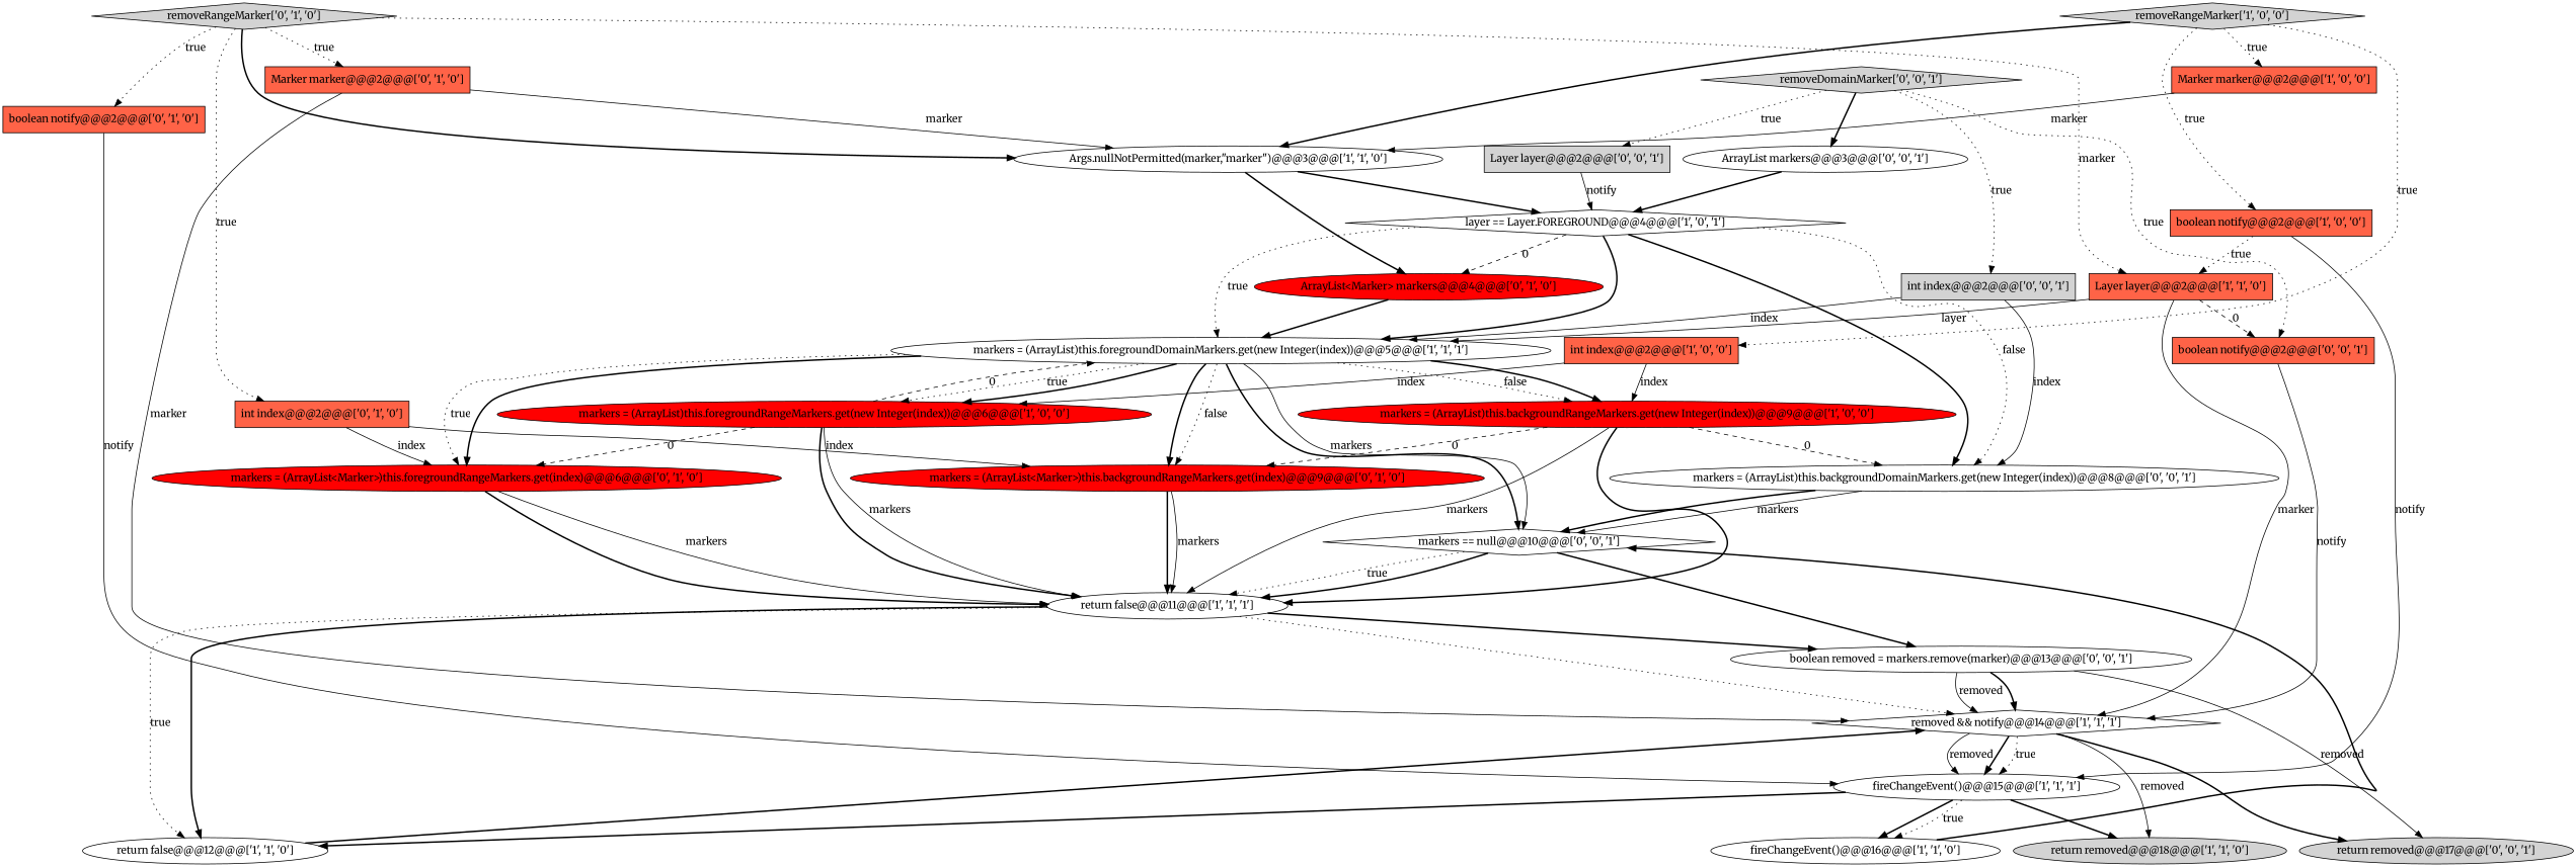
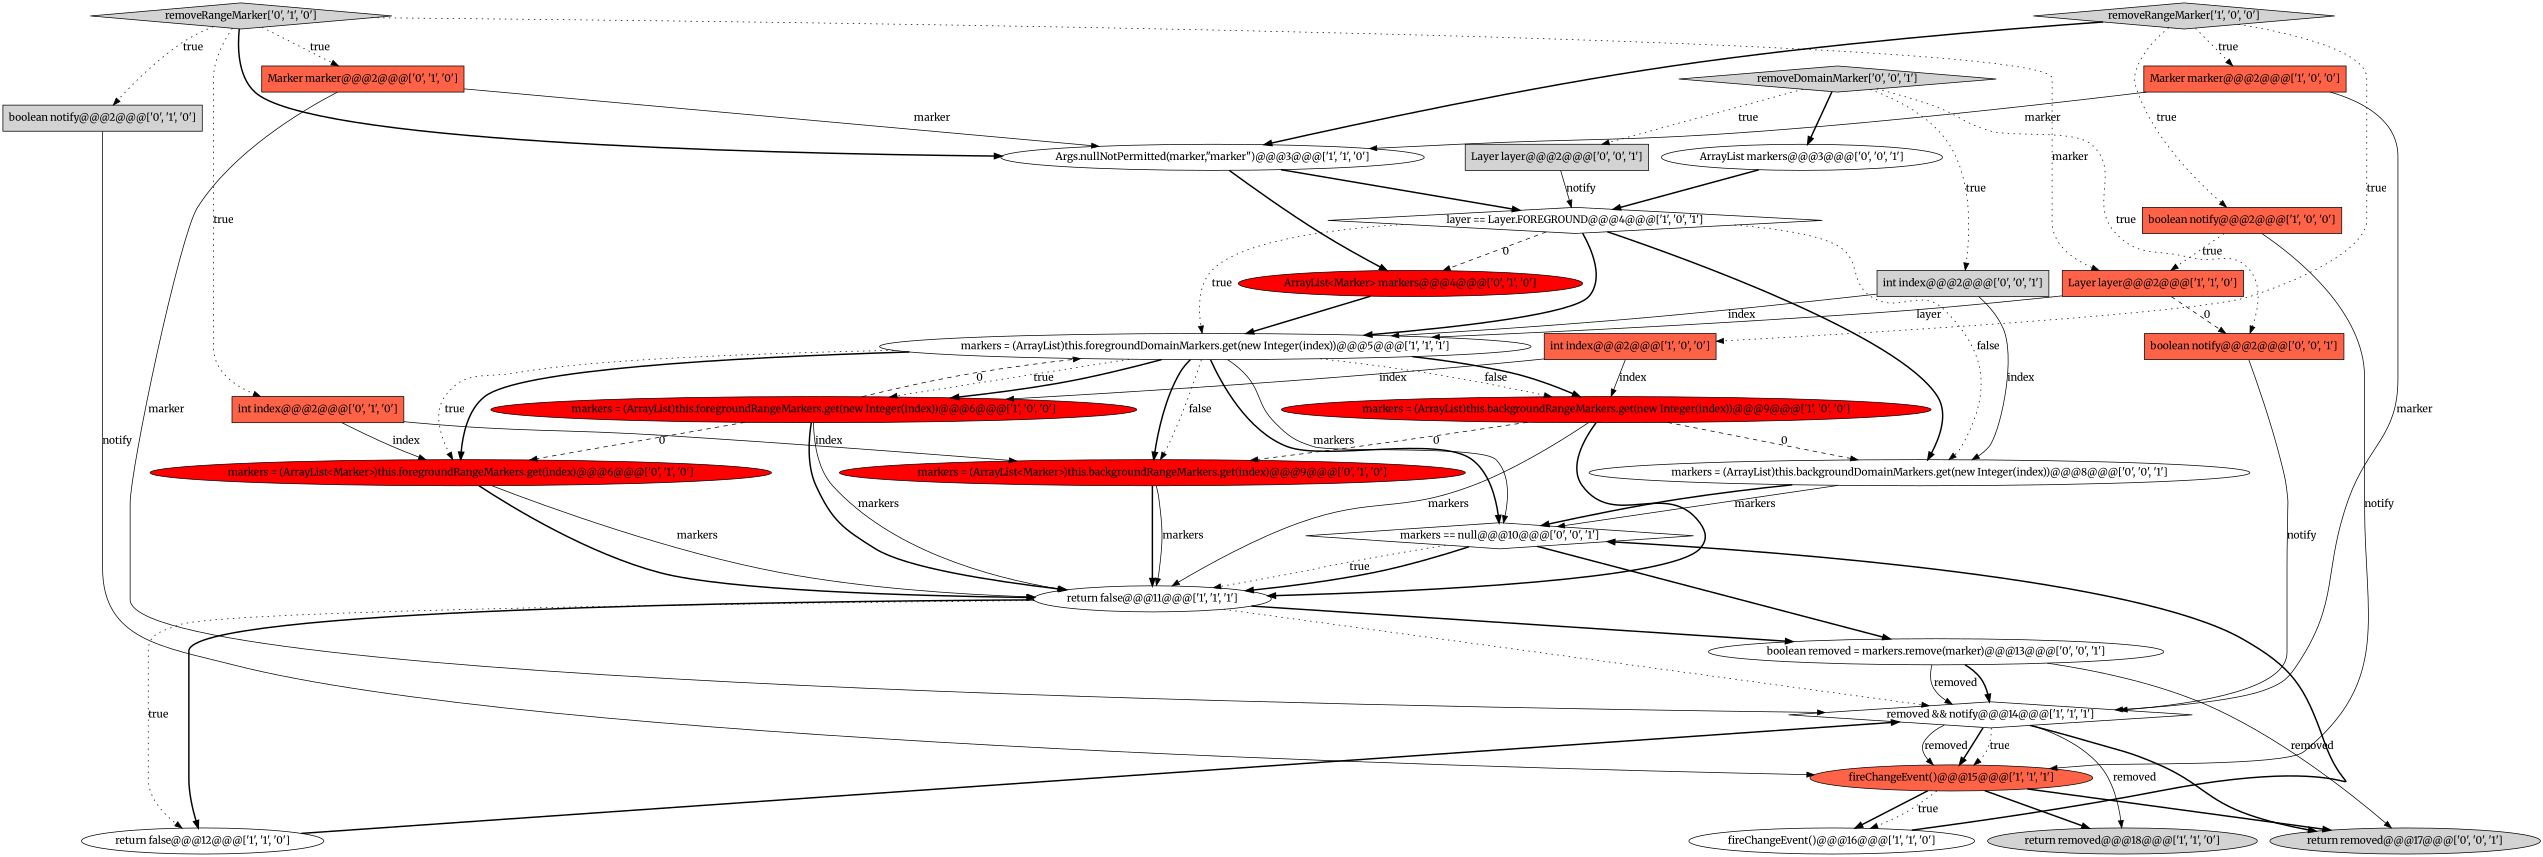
  digraph {
    fontname=Merriweather
    node [fillcolor=white fontname=Merriweather shape=ellipse style=filled]
    edge [fontname=Merriweather style=bold]
    n1 [label="markers = (ArrayList)this.backgroundDomainMarkers.get(new Integer(index))@@@8@@@['0', '0', '1']"]
    n2 [label="markers == null@@@10@@@['0', '0', '1']" shape=diamond]
    n3 [label="boolean removed = markers.remove(marker)@@@13@@@['0', '0', '1']"]
    n4 [label="return false@@@11@@@['1', '1', '1']"]
-   n5 [label="fireChangeEvent()@@@15@@@['1', '1', '1']"]
+   n5 [fillcolor=tomato label="fireChangeEvent()@@@15@@@['1', '1', '1']"]
    n6 [fillcolor=lightgray label="return removed@@@18@@@['1', '1', '0']"]
    n7 [fillcolor=lightgray label="return removed@@@17@@@['0', '0', '1']"]
    n8 [label="fireChangeEvent()@@@16@@@['1', '1', '0']"]
    n9 [fillcolor=tomato label="Layer layer@@@2@@@['1', '1', '0']" shape=box]
    n10 [fillcolor=tomato label="boolean notify@@@2@@@['0', '0', '1']" shape=box]
    n11 [label="markers = (ArrayList)this.foregroundDomainMarkers.get(new Integer(index))@@@5@@@['1', '1', '1']"]
    n12 [label="removed && notify@@@14@@@['1', '1', '1']" shape=diamond]
    n13 [fillcolor=red label="markers = (ArrayList<Marker>)this.foregroundRangeMarkers.get(index)@@@6@@@['0', '1', '0']"]
    n14 [fillcolor=red label="markers = (ArrayList<Marker>)this.backgroundRangeMarkers.get(index)@@@9@@@['0', '1', '0']"]
    n15 [fillcolor=red label="markers = (ArrayList)this.backgroundRangeMarkers.get(new Integer(index))@@@9@@@['1', '0', '0']"]
    n16 [fillcolor=red label="markers = (ArrayList)this.foregroundRangeMarkers.get(new Integer(index))@@@6@@@['1', '0', '0']"]
    n17 [fillcolor=tomato label="Marker marker@@@2@@@['0', '1', '0']" shape=box]
    n18 [label="Args.nullNotPermitted(marker,\"marker\")@@@3@@@['1', '1', '0']"]
    n19 [label="layer == Layer.FOREGROUND@@@4@@@['1', '0', '1']" shape=diamond]
    n20 [fillcolor=red label="ArrayList<Marker> markers@@@4@@@['0', '1', '0']"]
    n21 [fillcolor=lightgray label="Layer layer@@@2@@@['0', '0', '1']" shape=box]
    n22 [label="ArrayList markers@@@3@@@['0', '0', '1']"]
    n23 [label="return false@@@12@@@['1', '1', '0']"]
    n24 [fillcolor=lightgray label="removeRangeMarker['1', '0', '0']" shape=diamond]
    n25 [fillcolor=tomato label="int index@@@2@@@['1', '0', '0']" shape=box]
    n26 [fillcolor=tomato label="Marker marker@@@2@@@['1', '0', '0']" shape=box]
    n27 [fillcolor=tomato label="boolean notify@@@2@@@['1', '0', '0']" shape=box]
    n28 [fillcolor=tomato label="int index@@@2@@@['0', '1', '0']" shape=box]
    n29 [fillcolor=lightgray label="removeDomainMarker['0', '0', '1']" shape=diamond]
    n30 [fillcolor=lightgray label="int index@@@2@@@['0', '0', '1']" shape=box]
-   n31 [fillcolor=tomato label="boolean notify@@@2@@@['0', '1', '0']" shape=box]
+   n31 [fillcolor=lightgray label="boolean notify@@@2@@@['0', '1', '0']" shape=box]
    n32 [fillcolor=lightgray label="removeRangeMarker['0', '1', '0']" shape=diamond]
    n1 -> n2 [label=markers style=solid]
    n1 -> n2
    n2 -> n3
    n2 -> n4
    n2 -> n4 [label=true style=dotted]
    n3 -> n7 [label=removed style=solid]
    n3 -> n12
    n3 -> n12 [label=removed style=solid]
    n4 -> n3
    n4 -> n12 [style=dotted]
    n4 -> n23 [label=true style=dotted]
    n4 -> n23
    n5 -> n6
-   n5 -> n23
+   n5 -> n7
    n5 -> n8
    n5 -> n8 [label=true style=dotted]
    n8 -> n2
    n9 -> n10 [label=0 style=dashed]
    n9 -> n11 [label=layer style=solid]
    n10 -> n12 [label=notify style=solid]
    n11 -> n2 [label=markers style=solid]
    n11 -> n2
    n11 -> n13
    n11 -> n13 [label=true style=dotted]
    n11 -> n14
    n11 -> n14 [label=false style=dotted]
    n11 -> n15 [label=false style=dotted]
    n11 -> n15
    n11 -> n16 [label=true style=dotted]
    n11 -> n16
    n12 -> n5 [label=true style=dotted]
    n12 -> n5 [label=removed style=solid]
    n12 -> n5
    n12 -> n6 [label=removed style=solid]
    n12 -> n7
    n13 -> n4
    n13 -> n4 [label=markers style=solid]
    n14 -> n4
    n14 -> n4 [label=markers style=solid]
    n15 -> n1 [label=0 style=dashed]
    n15 -> n4
    n15 -> n4 [label=markers style=solid]
    n15 -> n14 [label=0 style=dashed]
    n16 -> n4 [label=markers style=solid]
    n16 -> n4
    n16 -> n11 [label=0 style=dashed]
    n16 -> n13 [label=0 style=dashed]
    n17 -> n12 [label=marker style=solid]
    n17 -> n18 [label=marker style=solid]
    n18 -> n19
    n18 -> n20
    n19 -> n1 [label=false style=dotted]
    n19 -> n1
    n19 -> n11
    n19 -> n11 [label=true style=dotted]
    n19 -> n20 [label=0 style=dashed]
    n20 -> n11
    n21 -> n19 [label=notify style=solid]
    n22 -> n19
    n23 -> n12
    n24 -> n18
    n24 -> n25 [label=true style=dotted]
    n24 -> n26 [label=true style=dotted]
    n24 -> n27 [label=true style=dotted]
    n25 -> n15 [label=index style=solid]
    n25 -> n16 [label=index style=solid]
-   n9 -> n12 [label=marker style=solid]
+   n26 -> n12 [label=marker style=solid]
    n26 -> n18 [label=marker style=solid]
    n27 -> n5 [label=notify style=solid]
    n27 -> n9 [label=true style=dotted]
    n28 -> n13 [label=index style=solid]
    n28 -> n14 [label=index style=solid]
    n29 -> n10 [label=true style=dotted]
    n29 -> n21 [label=true style=dotted]
    n29 -> n22
    n29 -> n30 [label=true style=dotted]
    n30 -> n1 [label=index style=solid]
    n30 -> n11 [label=index style=solid]
    n31 -> n5 [label=notify style=solid]
    n32 -> n9 [label=marker style=dotted]
    n32 -> n17 [label=true style=dotted]
    n32 -> n18
    n32 -> n28 [label=true style=dotted]
    n32 -> n31 [label=true style=dotted]
  }
